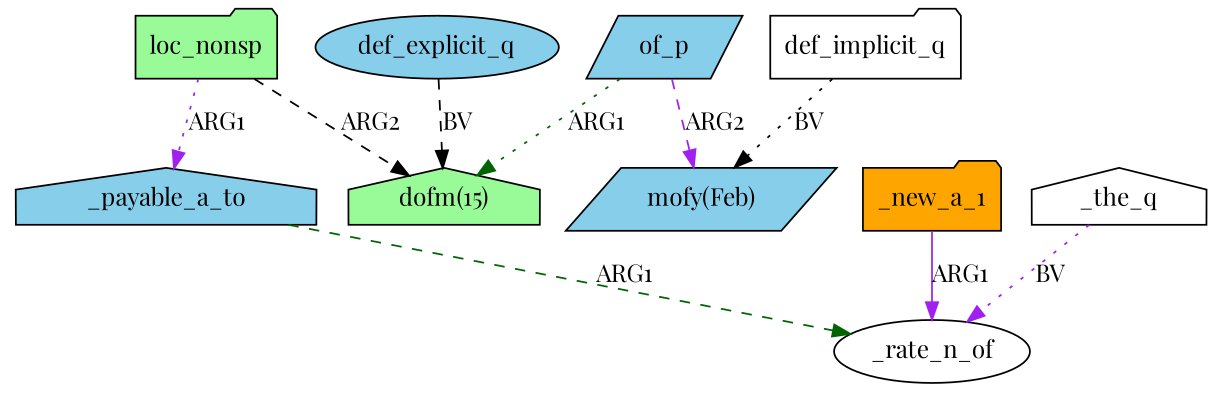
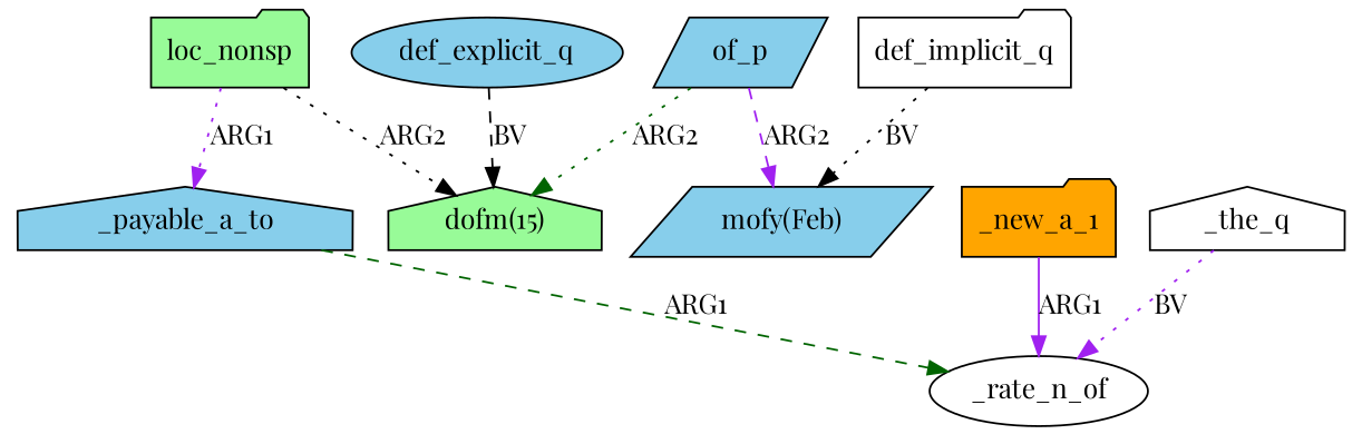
  digraph {
    fontname="Playfair Display"
    node [fillcolor=skyblue fontname="Playfair Display" shape=house style=filled]
    edge [color=purple fontname="Playfair Display" style=dotted]
    def_explicit_q [shape=ellipse]
    "dofm(15)" [fillcolor=palegreen]
    _rate_n_of [fillcolor=white shape=ellipse]
    _payable_a_to
    of_p [shape=parallelogram]
    "mofy(Feb)" [shape=parallelogram]
    _new_a_1 [fillcolor=orange shape=folder]
    _the_q [fillcolor=white]
    loc_nonsp [fillcolor=palegreen shape=folder]
    def_implicit_q [fillcolor=white shape=folder]
    def_explicit_q -> "dofm(15)" [color=black label=BV style=dashed]
    _payable_a_to -> _rate_n_of [color=darkgreen label=ARG1 style=dashed]
-   of_p -> "dofm(15)" [color=darkgreen label=ARG1]
+   of_p -> "dofm(15)" [color=darkgreen label=ARG2]
    of_p -> "mofy(Feb)" [label=ARG2 style=dashed]
    _new_a_1 -> _rate_n_of [label=ARG1 style=solid]
    _the_q -> _rate_n_of [label=BV]
-   loc_nonsp -> "dofm(15)" [color=black label=ARG2 style=dashed]
+   loc_nonsp -> "dofm(15)" [color=black label=ARG2]
    loc_nonsp -> _payable_a_to [label=ARG1]
    def_implicit_q -> "mofy(Feb)" [color=black label=BV]
  }
